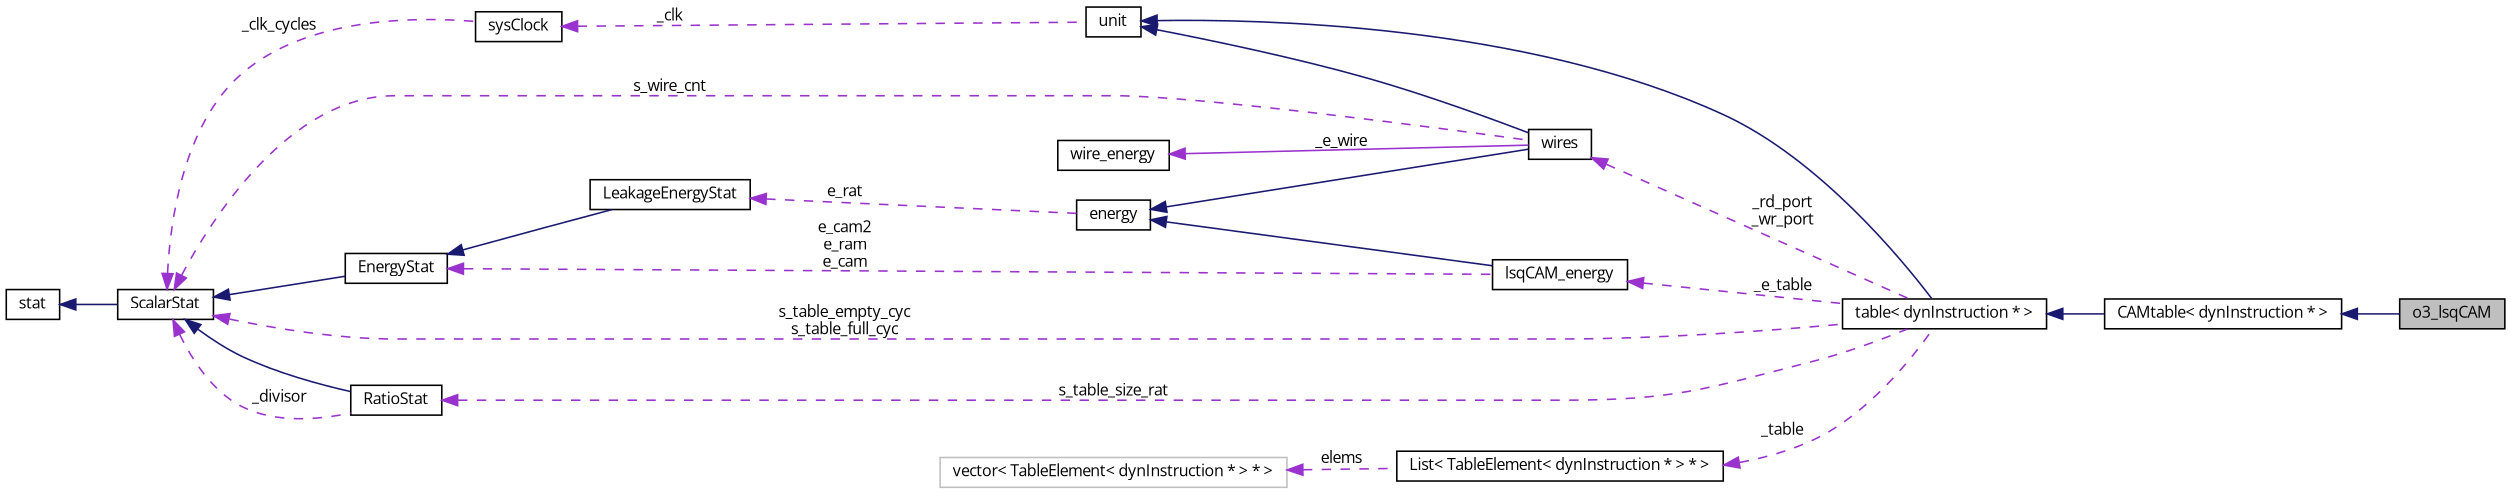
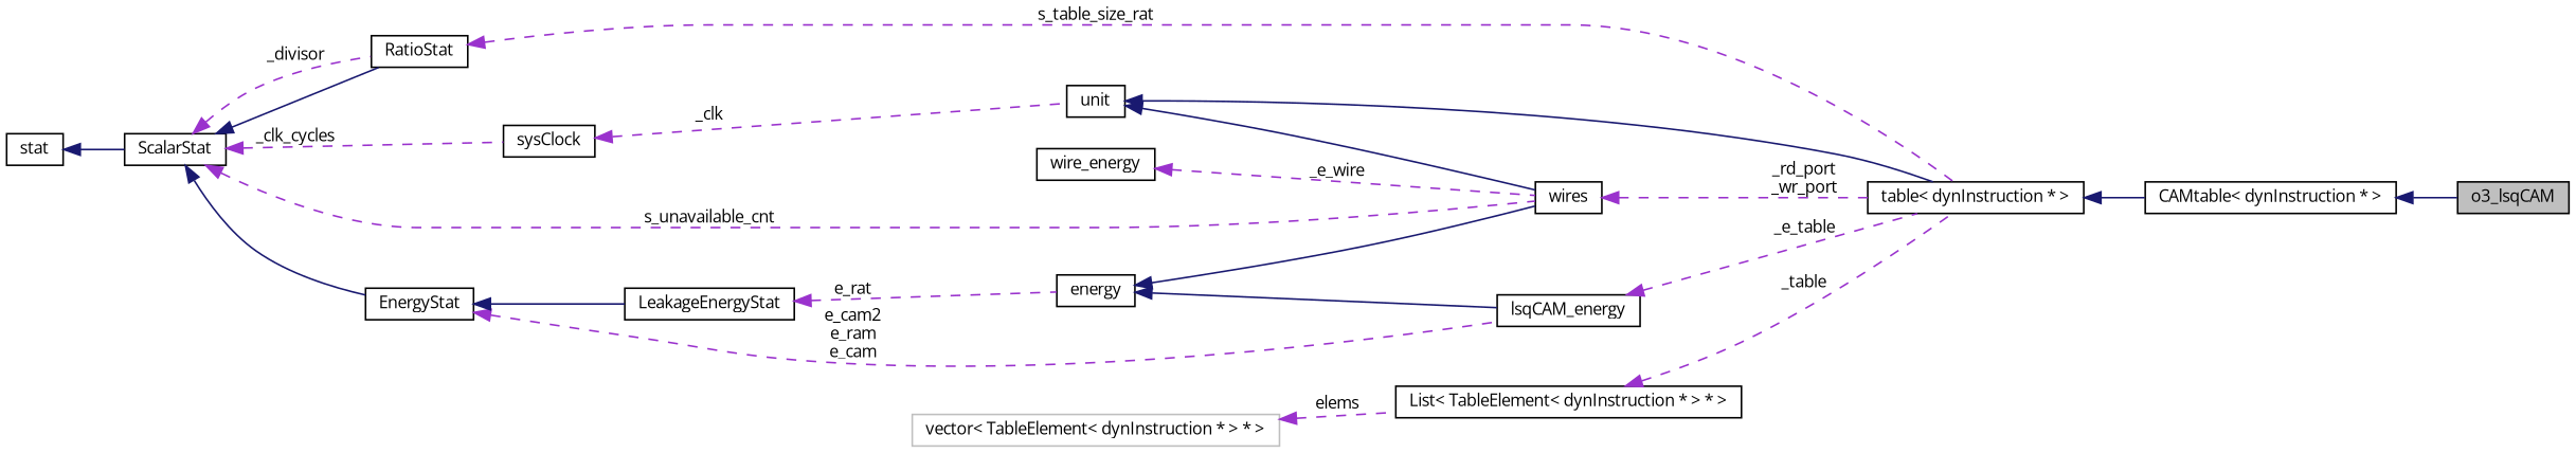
  digraph {
    fontname="Open Sans"
    rankdir=LR
    node [color=black fillcolor=white fontname="Open Sans" fontsize=10 shape=record style=filled]
    edge [color=darkorchid3 dir=back fontname="Open Sans" fontsize=10 labelfontname=Helvetica labelfontsize=10 style=dashed]
    n1 [fillcolor=grey75 fontcolor=black height=0.2 label=o3_lsqCAM width=0.4]
    n2 [height=0.2 label="CAMtable\< dynInstruction * \>" width=0.4]
    n3 [height=0.2 label="table\< dynInstruction * \>" width=0.4]
    n4 [height=0.2 label=unit width=0.4]
    n5 [height=0.2 label=wires width=0.4]
    n6 [height=0.2 label=sysClock width=0.4]
    n7 [height=0.2 label=ScalarStat width=0.4]
    n8 [height=0.2 label=RatioStat width=0.4]
    n9 [height=0.2 label=EnergyStat width=0.4]
    n10 [height=0.2 label=lsqCAM_energy width=0.4]
    n11 [height=0.2 label=LeakageEnergyStat width=0.4]
    n12 [height=0.2 label=stat width=0.4]
    n13 [height=0.2 label=wire_energy width=0.4]
    n14 [height=0.2 label=energy width=0.4]
    n15 [height=0.2 label="List\< TableElement\< dynInstruction * \> * \>" width=0.4]
    n16 [color=grey75 height=0.2 label="vector\< TableElement\< dynInstruction * \> * \>" width=0.4]
    n2 -> n1 [color=midnightblue style=solid]
    n3 -> n2 [color=midnightblue style=solid]
    n4 -> n3 [color=midnightblue style=solid]
    n4 -> n5 [color=midnightblue style=solid]
    n5 -> n3 [label="_rd_port\n_wr_port"]
    n6 -> n4 [label=_clk]
-   n7 -> n3 [label="s_table_empty_cyc\ns_table_full_cyc"]
-   n7 -> n5 [label=s_wire_cnt]
+   n7 -> n5 [label=s_unavailable_cnt]
    n7 -> n6 [label=_clk_cycles]
    n7 -> n8 [color=midnightblue style=solid]
    n7 -> n8 [label=_divisor]
    n7 -> n9 [color=midnightblue style=solid]
    n8 -> n3 [label=s_table_size_rat]
    n9 -> n10 [label="e_cam2\ne_ram\ne_cam"]
    n9 -> n11 [color=midnightblue style=solid]
    n10 -> n3 [label=_e_table]
    n11 -> n14 [label=e_rat]
    n12 -> n7 [color=midnightblue style=solid]
-   n13 -> n5 [label=_e_wire style=solid]
+   n13 -> n5 [label=_e_wire]
    n14 -> n5 [color=midnightblue style=solid]
    n14 -> n10 [color=midnightblue style=solid]
    n15 -> n3 [label=_table]
    n16 -> n15 [label=elems]
  }
